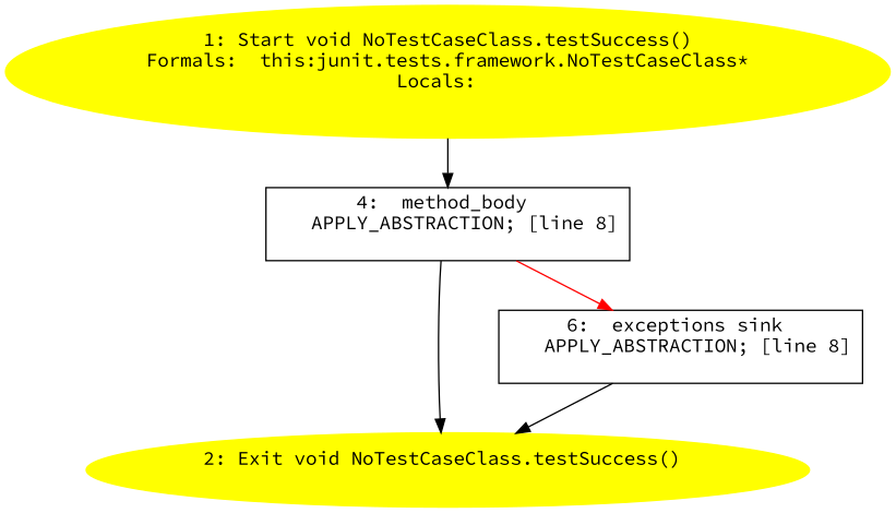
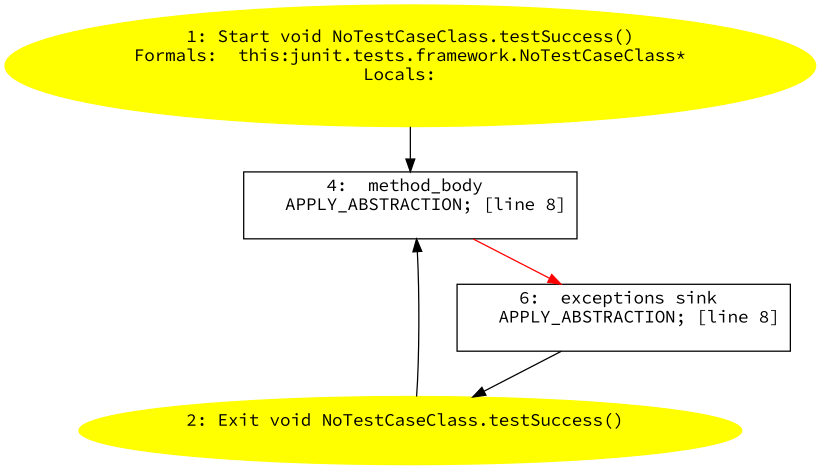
  digraph {
    fontname="Source Code Pro"
    node [fontname="Source Code Pro"]
    edge [fontname="Source Code Pro"]
    n1 [color=yellow label="1: Start void NoTestCaseClass.testSuccess()\nFormals:  this:junit.tests.framework.NoTestCaseClass*\nLocals:  \n  " style=filled]
    n2 [label="4:  method_body \n   APPLY_ABSTRACTION; [line 8]\n " shape=box]
    n3 [color=yellow label="2: Exit void NoTestCaseClass.testSuccess() \n  " style=filled]
    n4 [label="6:  exceptions sink \n   APPLY_ABSTRACTION; [line 8]\n " shape=box]
    n1 -> n2
-   n2 -> n3
+   n3 -> n2
    n2 -> n4 [color=red]
    n4 -> n3
  }
